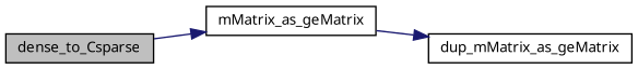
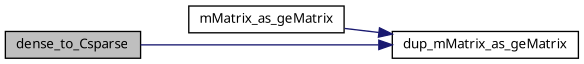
  digraph {
    rankdir=LR
    node [color=black fillcolor=white fontname="FreeSans.ttf" fontsize=10 shape=record style=filled]
    edge [color=midnightblue fontname="FreeSans.ttf" fontsize=10 labelfontname="FreeSans.ttf" labelfontsize=10 style=solid]
    n1 [fillcolor=grey75 fontcolor=black height=0.2 label=dense_to_Csparse width=0.4]
    n2 [height=0.2 label=mMatrix_as_geMatrix width=0.4]
    n3 [height=0.2 label=dup_mMatrix_as_geMatrix width=0.4]
-   n1 -> n2
+   n1 -> n3
    n2 -> n3
  }
